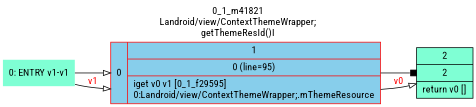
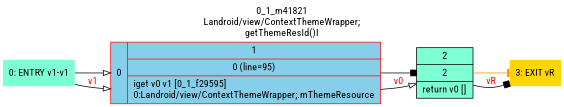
  digraph {
    label="0_1_m41821\nLandroid/view/ContextThemeWrapper;\ngetThemeResId()I"
    labelloc=t
    rankdir=LR
    fontname="Roboto Condensed"
    node [shape=plaintext style=filled fillcolor=aquamarine fontname="Roboto Condensed"]
    edge [color=black fontcolor=blue arrowhead=onormal fontname="Roboto Condensed"]
    n1 [label="0: ENTRY v1-v1"]
    n2 [color=red label="{0|{1|0 (line=95)|iget v0 v1 [0_1_f29595]\l0:Landroid/view/ContextThemeWrapper;.mThemeResource\l}}" shape=record fillcolor=skyblue]
    n3 [label="2|2|return v0 []\l" shape=record]
+   n4 [label="3: EXIT vR" fillcolor=gold]
    n1 -> n2 [weight=100]
    n1 -> n2 [fontcolor=red label=v1]
    n2 -> n3 [weight=100 arrowhead=box]
    n2 -> n3 [fontcolor=red label=v0]
+   n3 -> n4 [color=darkorange weight=100 arrowhead=tee]
+   n3 -> n4 [fontcolor=red label=vR arrowhead=box]
  }
